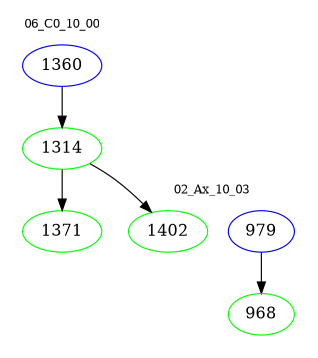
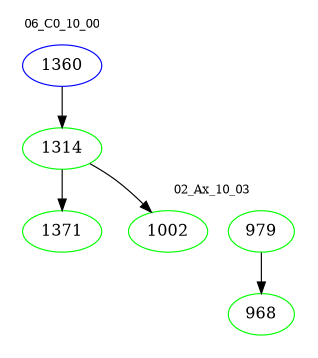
  digraph {
    node [color=green]
    edge [color=black]
-   n1 [color=blue label=979]
+   n1 [label=979]
    n2 [label=968]
-   n3 [label=1402]
+   n3 [label=1002]
    n4 [color=blue label=1360]
    n5 [label=1314]
    n6 [label=1371]
    subgraph cluster_1 {
      color=white
      fontsize=10
      label="02_Ax_10_03"
      n1
      n2
      n3
    }
    subgraph cluster_2 {
      color=white
      fontsize=10
      label="06_C0_10_00"
      n4
      n5
      n6
    }
    n1 -> n2
    n4 -> n5
    n5 -> n3
    n5 -> n6
  }
